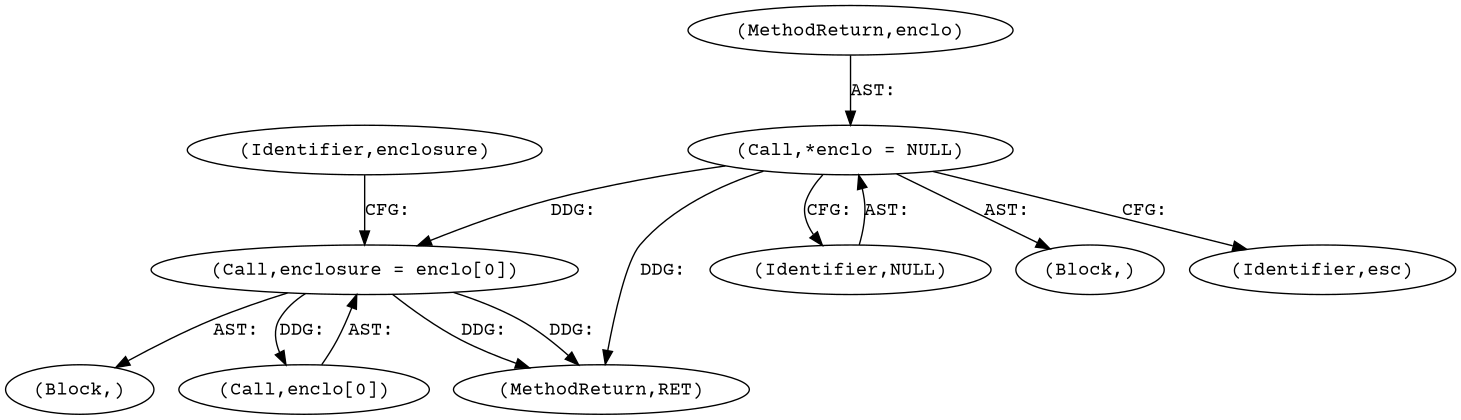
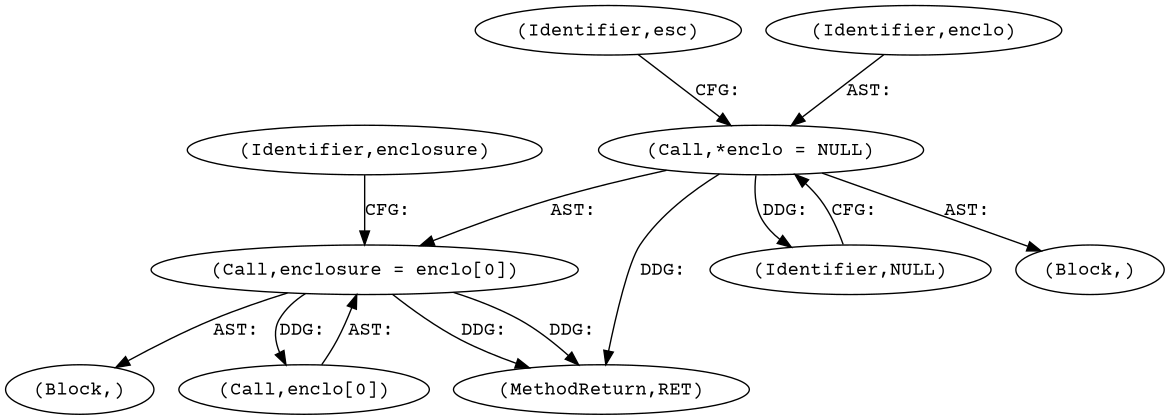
  digraph {
    fontname="Courier Prime"
    node [fontname="Courier Prime"]
    edge [fontname="Courier Prime"]
    n1 [label="(Call,enclosure = enclo[0])"]
    n2 [label="(Block,)"]
    n3 [label="(Call,enclo[0])"]
    n4 [label="(MethodReturn,RET)"]
    n5 [label="(Call,*enclo = NULL)"]
    n6 [label="(Identifier,NULL)"]
    n7 [label="(Block,)"]
    n8 [label="(Identifier,esc)"]
    n9 [label="(Identifier,enclosure)"]
-   n10 [label="(MethodReturn,enclo)"]
+   n10 [label="(Identifier,enclo)"]
    n1 -> n2 [label="AST: "]
    n1 -> n3 [label="DDG: "]
    n1 -> n4 [label="DDG: "]
    n1 -> n4 [label="DDG: "]
    n3 -> n1 [label="AST: "]
-   n5 -> n1 [label="DDG: "]
+   n5 -> n1 [label="AST: "]
    n5 -> n4 [label="DDG: "]
-   n5 -> n6 [label="CFG: "]
+   n5 -> n6 [label="DDG: "]
    n5 -> n7 [label="AST: "]
-   n6 -> n5 [label="AST: "]
-   n5 -> n8 [label="CFG: "]
+   n6 -> n5 [label="CFG: "]
+   n8 -> n5 [label="CFG: "]
    n9 -> n1 [label="CFG: "]
    n10 -> n5 [label="AST: "]
  }
